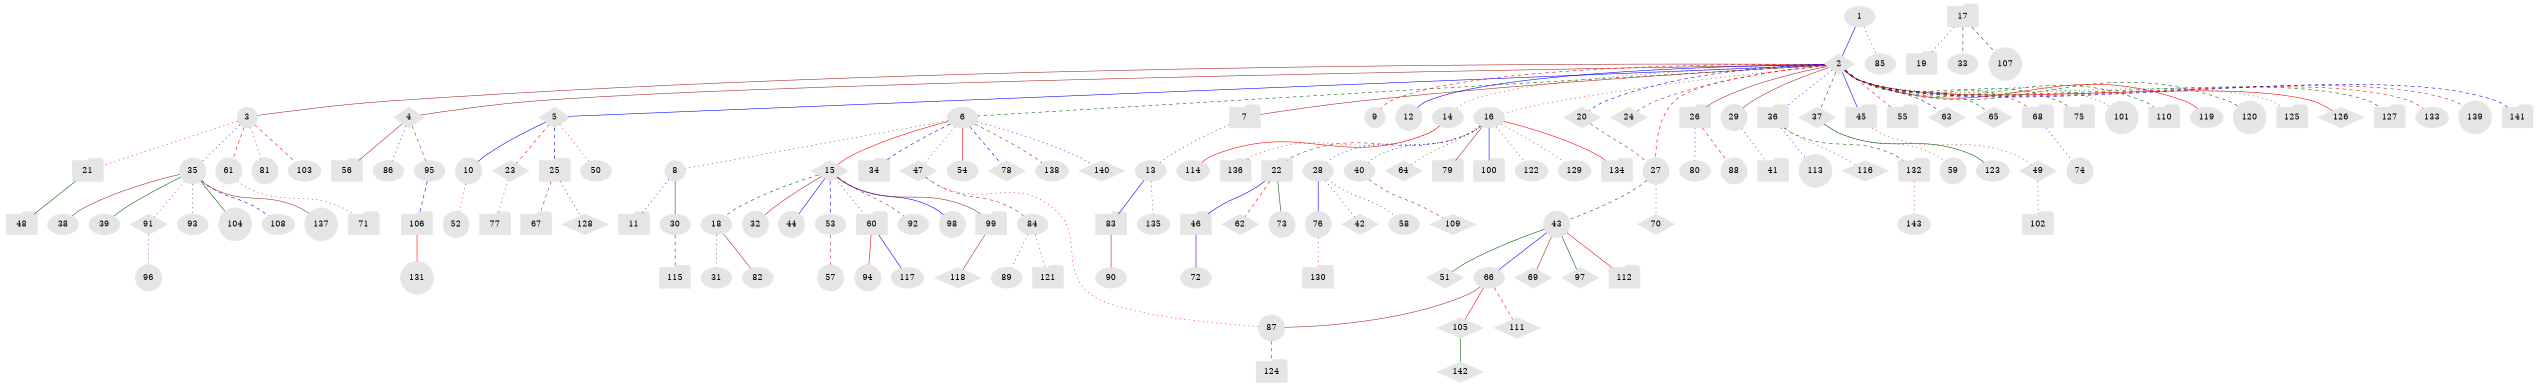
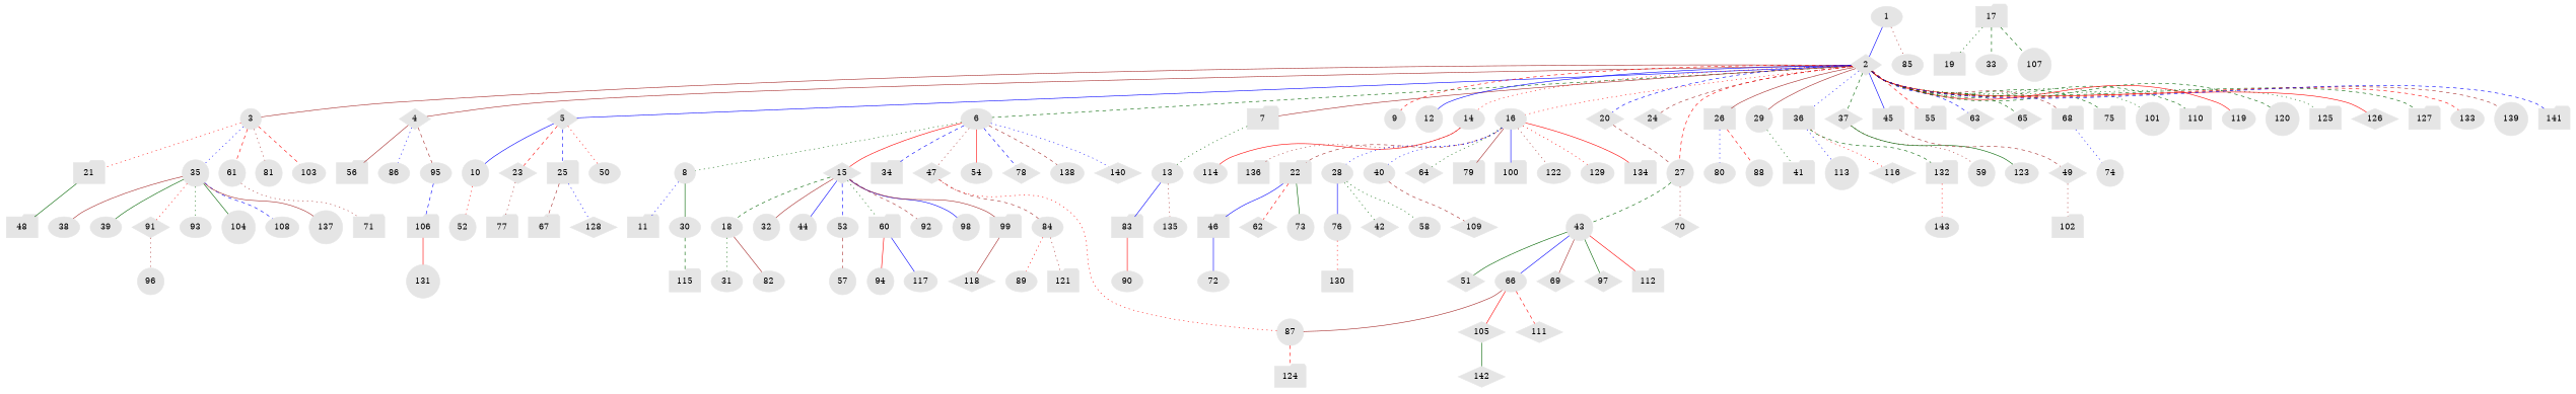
  graph {
    node [color=gray90 shape=ellipse style=filled]
    edge [color=brown style=solid]
    2 [shape=diamond]
    1
    85
    3 [shape=circle]
    4 [shape=diamond]
    5 [shape=diamond]
    6
    7 [shape=folder]
    9 [shape=circle]
    12 [shape=circle]
    14
    16
    20 [shape=diamond]
    24 [shape=diamond]
    26 [shape=folder]
    27 [shape=circle]
    29 [shape=circle]
    36 [shape=folder]
    37 [shape=diamond]
    45 [shape=folder]
    55 [shape=folder]
    63 [shape=diamond]
    65 [shape=diamond]
    68 [shape=folder]
    75 [shape=folder]
    101 [shape=circle]
    110 [shape=folder]
    119
    120 [shape=circle]
    125 [shape=folder]
    126 [shape=diamond]
    127 [shape=folder]
    133
    139 [shape=circle]
    141 [shape=folder]
    21 [shape=folder]
    35 [shape=circle]
    61 [shape=circle]
    81 [shape=circle]
    103
    56 [shape=folder]
    86
    95
    10 [shape=circle]
    23 [shape=diamond]
    25 [shape=folder]
    50
    8 [shape=circle]
    15 [shape=diamond]
    34 [shape=folder]
    47 [shape=diamond]
    54
    78 [shape=diamond]
    138
    140 [shape=diamond]
    13
    114
    136 [shape=folder]
    22 [shape=folder]
    28
    40
    64 [shape=diamond]
    79 [shape=folder]
    100 [shape=folder]
    122
    129
    134 [shape=folder]
    80
    88 [shape=circle]
    43 [shape=circle]
    70 [shape=diamond]
    41 [shape=folder]
    113 [shape=circle]
    116 [shape=diamond]
    132 [shape=folder]
    59 [shape=circle]
    123
    49 [shape=diamond]
    74 [shape=circle]
    48 [shape=folder]
    38
    39
    91 [shape=diamond]
    93
    104 [shape=circle]
    108
    137 [shape=circle]
    71 [shape=folder]
    17 [shape=folder]
    19 [shape=folder]
    33
    107 [shape=circle]
    106 [shape=folder]
    52 [shape=circle]
    77 [shape=folder]
    67 [shape=folder]
    128 [shape=diamond]
    11 [shape=folder]
    30
    18
    32 [shape=circle]
    44 [shape=circle]
    53
    60 [shape=folder]
    92
    98 [shape=circle]
    99 [shape=folder]
    84
    87 [shape=circle]
    83 [shape=folder]
    135
    115 [shape=folder]
    90
    31
    82
    57 [shape=circle]
    94 [shape=circle]
    117
    118 [shape=diamond]
    46 [shape=folder]
    62 [shape=diamond]
    73 [shape=circle]
    76 [shape=circle]
    42 [shape=diamond]
    58
    109 [shape=diamond]
    72
    130 [shape=folder]
    51 [shape=diamond]
    66
    69 [shape=diamond]
    97 [shape=diamond]
    112 [shape=folder]
    96 [shape=circle]
    143
    105 [shape=diamond]
    111 [shape=diamond]
    102 [shape=folder]
    89
    121 [shape=folder]
    124 [shape=folder]
    142 [shape=diamond]
    131 [shape=circle]
    2 -- 3
    2 -- 4
    2 -- 5 [color=blue]
    2 -- 6 [color=darkgreen style=dashed]
    2 -- 7
    2 -- 9 [color=red style=dashed]
    2 -- 12 [color=blue]
    2 -- 14 [color=red style=dotted]
    2 -- 16 [color=red style=dotted]
    2 -- 20 [color=blue style=dashed]
    2 -- 24 [style=dashed]
    2 -- 26
    2 -- 27 [color=red style=dashed]
    2 -- 29
    2 -- 36 [color=blue style=dotted]
    2 -- 37 [color=darkgreen style=dashed]
    2 -- 45 [color=blue]
    2 -- 55 [color=red style=dashed]
    2 -- 63 [color=blue style=dashed]
    2 -- 65 [color=darkgreen style=dashed]
    2 -- 68 [style=dashed]
    2 -- 75 [color=darkgreen style=dashed]
    2 -- 101 [color=darkgreen style=dotted]
    2 -- 110 [color=darkgreen style=dashed]
    2 -- 119 [color=red]
    2 -- 120 [color=darkgreen style=dashed]
    2 -- 125 [color=darkgreen style=dotted]
    2 -- 126 [color=red]
    2 -- 127 [color=darkgreen style=dashed]
    2 -- 133 [color=red style=dashed]
    2 -- 139 [style=dashed]
    2 -- 141 [color=blue style=dashed]
    1 -- 2 [color=blue]
    1 -- 85 [style=dotted]
    3 -- 21 [color=red style=dotted]
    3 -- 35 [color=blue style=dotted]
    3 -- 61 [color=red style=dashed]
    3 -- 81 [style=dotted]
    3 -- 103 [color=red style=dashed]
    4 -- 56
    4 -- 86 [color=blue style=dotted]
    4 -- 95 [style=dashed]
    5 -- 10 [color=blue]
    5 -- 23 [color=red style=dashed]
    5 -- 25 [color=blue style=dashed]
    5 -- 50 [color=red style=dotted]
    6 -- 8 [color=darkgreen style=dotted]
    6 -- 15 [color=red]
    6 -- 34 [color=blue style=dashed]
    6 -- 47 [style=dotted]
    6 -- 54 [color=red]
    6 -- 78 [color=blue style=dashed]
    6 -- 138 [style=dashed]
    6 -- 140 [color=blue style=dotted]
    7 -- 13 [color=darkgreen style=dotted]
    14 -- 114 [color=red]
    14 -- 136 [style=dotted]
    16 -- 22 [style=dashed]
    16 -- 28 [color=blue style=dotted]
    16 -- 40 [color=blue style=dotted]
    16 -- 64 [color=darkgreen style=dotted]
    16 -- 79
    16 -- 100 [color=blue]
    16 -- 122 [style=dotted]
    16 -- 129 [color=red style=dotted]
    16 -- 134 [color=red]
    20 -- 27 [style=dashed]
    26 -- 80 [color=blue style=dotted]
    26 -- 88 [color=red style=dashed]
    27 -- 43 [color=darkgreen style=dashed]
    27 -- 70 [style=dotted]
    29 -- 41 [color=darkgreen style=dotted]
    36 -- 113 [color=blue style=dotted]
    36 -- 116 [color=red style=dotted]
    36 -- 132 [color=darkgreen style=dashed]
    37 -- 59 [style=dotted]
    37 -- 123 [color=darkgreen]
-   45 -- 49 [style=dotted]
+   45 -- 49 [style=dashed]
    68 -- 74 [color=blue style=dotted]
    21 -- 48 [color=darkgreen]
    35 -- 38
    35 -- 39 [color=darkgreen]
    35 -- 91 [color=red style=dotted]
    35 -- 93 [color=darkgreen style=dotted]
    35 -- 104 [color=darkgreen]
    35 -- 108 [color=blue style=dashed]
    35 -- 137
    61 -- 71 [style=dotted]
    95 -- 106 [color=blue style=dashed]
    10 -- 52 [color=red style=dotted]
    23 -- 77 [style=dotted]
    25 -- 67 [style=dashed]
    25 -- 128 [color=blue style=dotted]
    8 -- 11 [color=blue style=dotted]
    8 -- 30 [color=darkgreen]
    15 -- 18 [color=darkgreen style=dashed]
    15 -- 32
    15 -- 44 [color=blue]
    15 -- 53 [color=blue style=dashed]
    15 -- 60 [color=darkgreen style=dotted]
    15 -- 92 [style=dashed]
    15 -- 98 [color=blue]
    15 -- 99
    47 -- 84 [style=dashed]
    47 -- 87 [color=red style=dotted]
    13 -- 83 [color=blue]
    13 -- 135 [style=dotted]
    22 -- 46 [color=blue]
    22 -- 62 [color=red style=dashed]
    22 -- 73 [color=darkgreen]
    28 -- 76 [color=blue]
    28 -- 42 [color=darkgreen style=dotted]
    28 -- 58 [color=darkgreen style=dotted]
    40 -- 109 [style=dashed]
    43 -- 51 [color=darkgreen]
    43 -- 66 [color=blue]
    43 -- 69
    43 -- 97 [color=darkgreen]
    43 -- 112 [color=red]
    132 -- 143 [color=red style=dotted]
    49 -- 102 [style=dotted]
    91 -- 96 [style=dotted]
    17 -- 19 [color=darkgreen style=dotted]
    17 -- 33 [color=darkgreen style=dashed]
    17 -- 107 [color=darkgreen style=dashed]
    106 -- 131 [color=red]
    30 -- 115 [color=darkgreen style=dashed]
    18 -- 31 [color=darkgreen style=dotted]
    18 -- 82
    53 -- 57 [style=dashed]
    60 -- 94 [color=red]
    60 -- 117 [color=blue]
    99 -- 118
    84 -- 89 [color=red style=dotted]
    84 -- 121 [style=dotted]
    87 -- 124 [color=red style=dashed]
    83 -- 90 [color=red]
    46 -- 72 [color=blue]
    76 -- 130 [color=red style=dotted]
    66 -- 87
    66 -- 105 [color=red]
    66 -- 111 [color=red style=dashed]
    105 -- 142 [color=darkgreen]
  }
